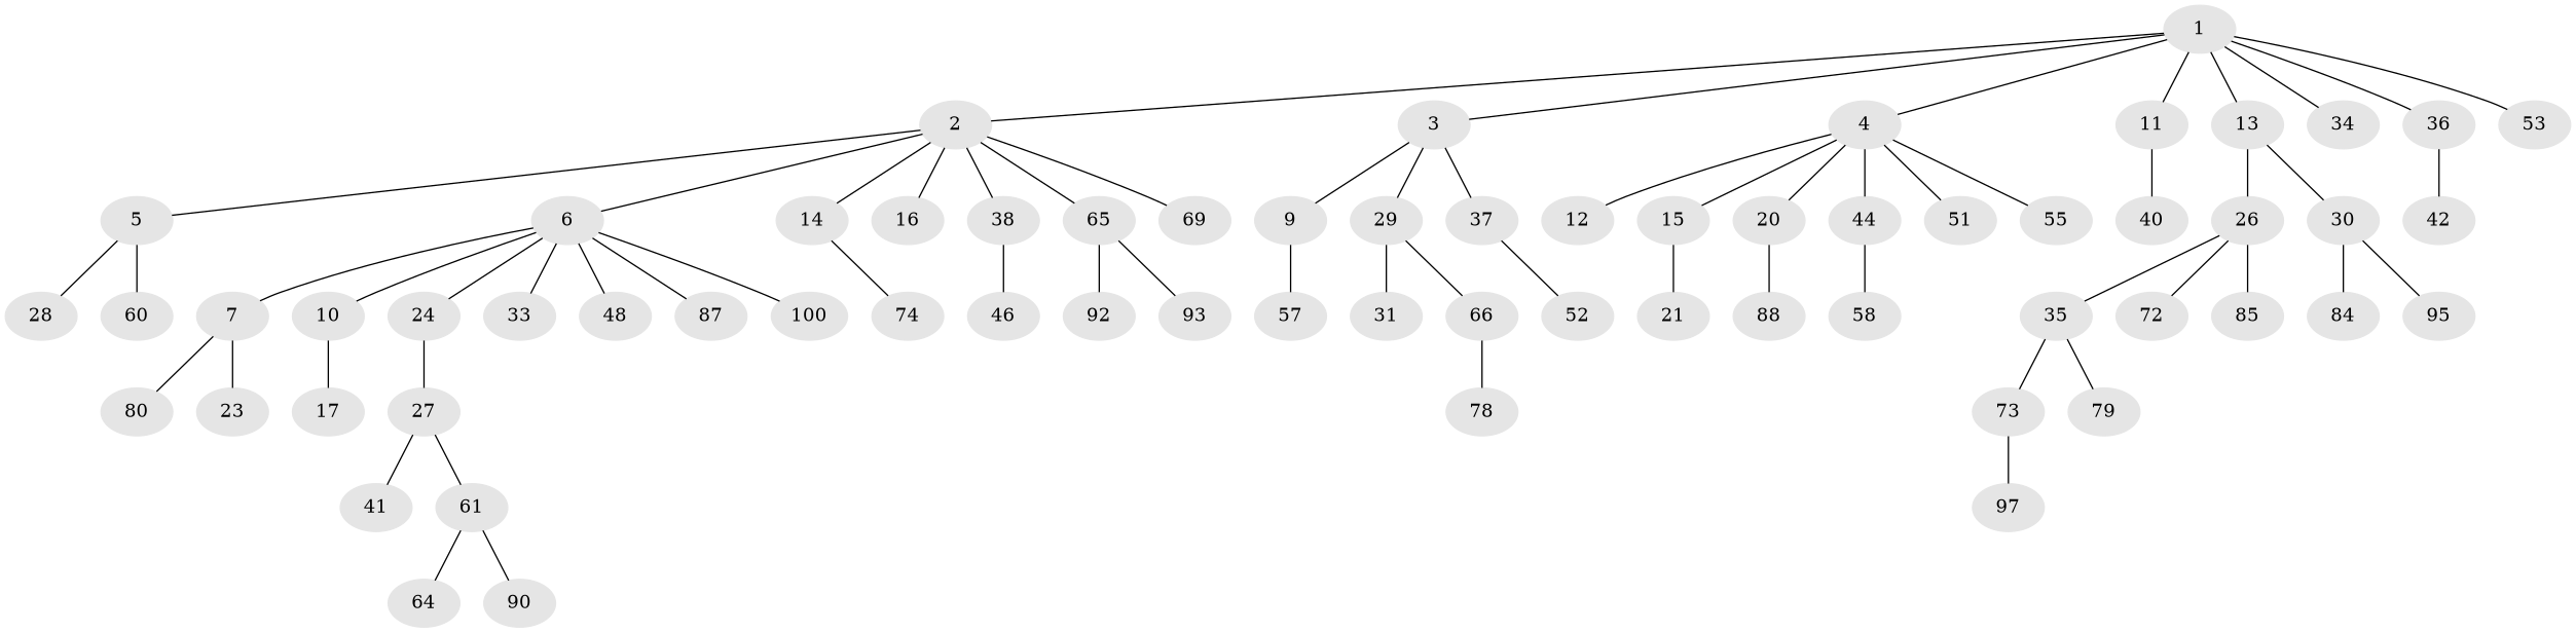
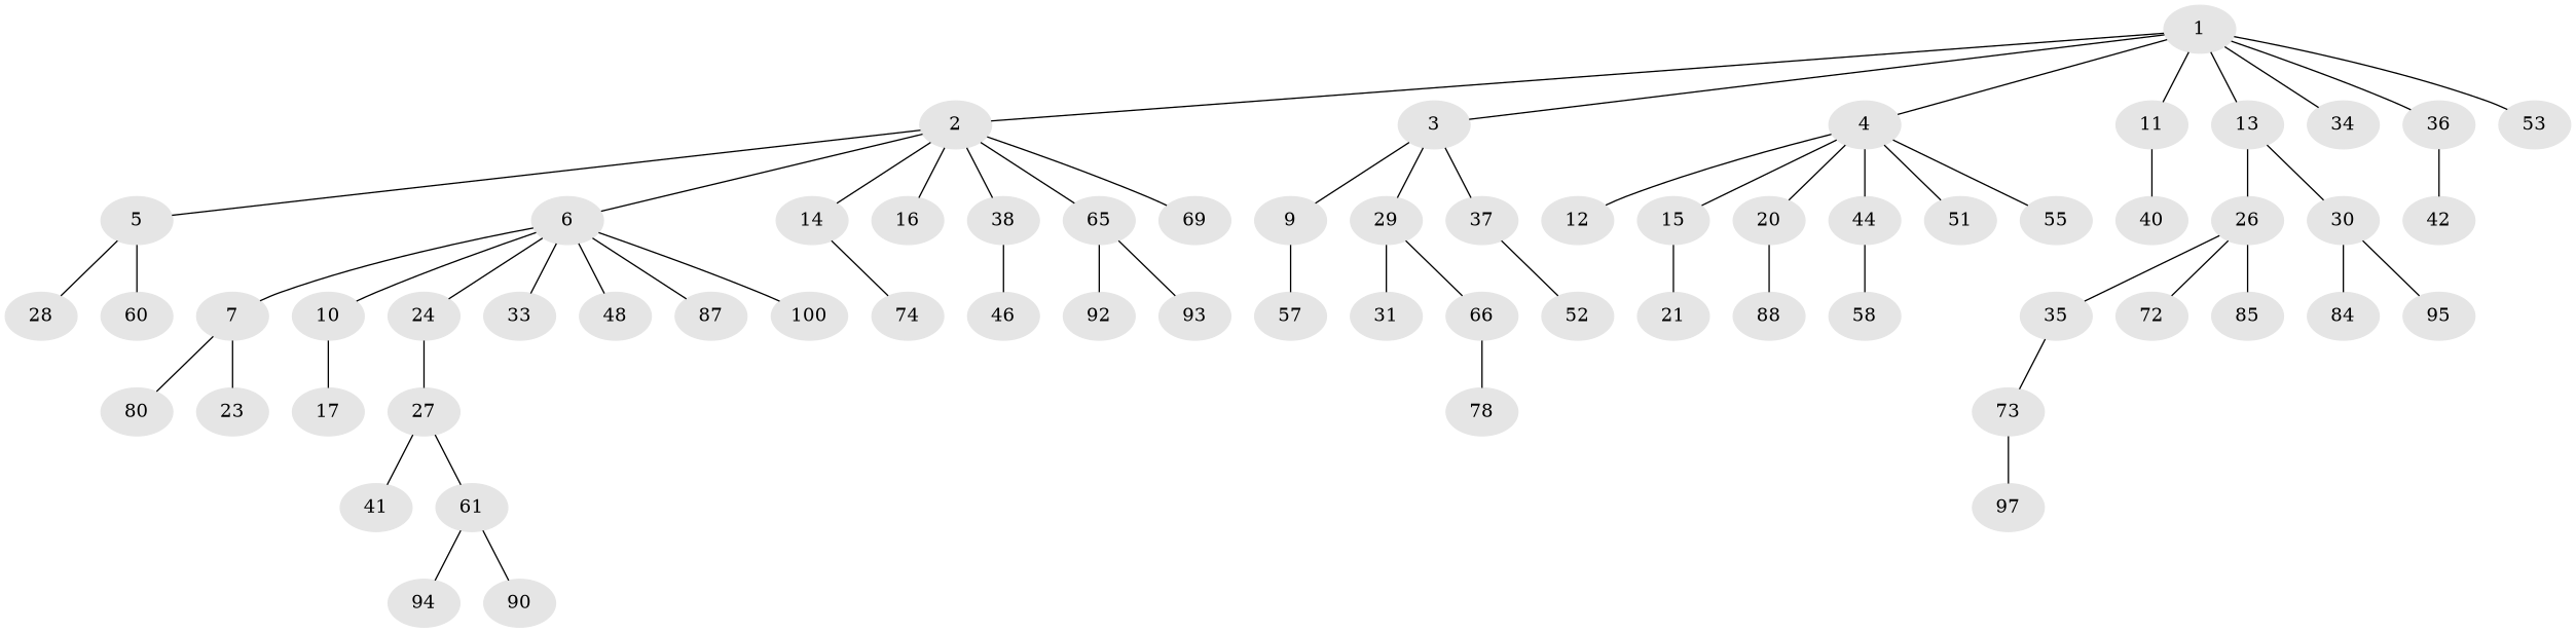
  graph {
    node [color=gray90 style=filled]
    1 [super="+18"]
    2 [super="+25"]
    3
    4 [super="+49"]
    11 [super="+22"]
    13 [super="+86"]
    34 [super="+62"]
    36
    53
    5 [super="+59"]
    6 [super="+8"]
    14 [super="+94"]
    16
    38
    n15 [label=65 super="+91"]
    69 [super="+76"]
    9 [super="+65"]
    29 [super="+70"]
    37 [super="+63"]
    12
    15 [super="+19"]
    20 [super="+71"]
    44
    51 [super="+77"]
    55
    40 [super="+75"]
    26 [super="+89"]
    30 [super="+67"]
    42 [super="+56"]
    28
    60
    7
    10 [super="+82"]
    24
    33
    48
    87
    100
    74
    46 [super="+99"]
    92
    93
    57 [super="+81"]
    31 [super="+43"]
    66
    52
    21 [super="+39"]
    88
    58
    80 [super="+96"]
    23 [super="+54"]
    17 [super="+32"]
    27 [super="+47"]
    35 [super="+50"]
    72
    85
    84
    95
    41 [super="+45"]
    61 [super="+83"]
    73
-   79
-   64
+   64 [label=94]
    90
    78
    97 [super="+98"]
    1 -- 2
    1 -- 3
    1 -- 4
    1 -- 11
    1 -- 13
    1 -- 34
    1 -- 36
    1 -- 53
    2 -- 5
    2 -- 6
    2 -- 14
    2 -- 16
    2 -- 38
    2 -- n15
    2 -- 69
    3 -- 9
    3 -- 29
    3 -- 37
    4 -- 12
    4 -- 15
    4 -- 20
    4 -- 44
    4 -- 51
    4 -- 55
    11 -- 40
    13 -- 26
    13 -- 30
    36 -- 42
    5 -- 28
    5 -- 60
    6 -- 7
    6 -- 10
    6 -- 24
    6 -- 33
    6 -- 48
    6 -- 87
    6 -- 100
    14 -- 74
    38 -- 46
    n15 -- 92
    n15 -- 93
    9 -- 57
    29 -- 31
    29 -- 66
    37 -- 52
    15 -- 21
    20 -- 88
    44 -- 58
    26 -- 35
    26 -- 72
    26 -- 85
    30 -- 84
    30 -- 95
    7 -- 80
    7 -- 23
    10 -- 17
    24 -- 27
    66 -- 78
    27 -- 41
    27 -- 61
    35 -- 73
-   35 -- 79
    61 -- 64
    61 -- 90
    73 -- 97
  }
